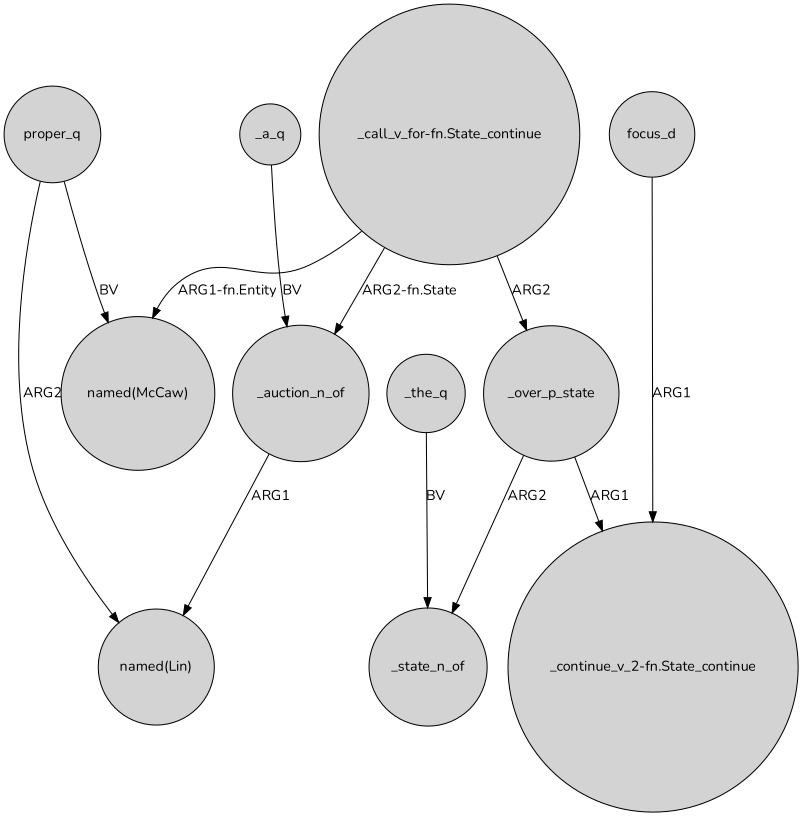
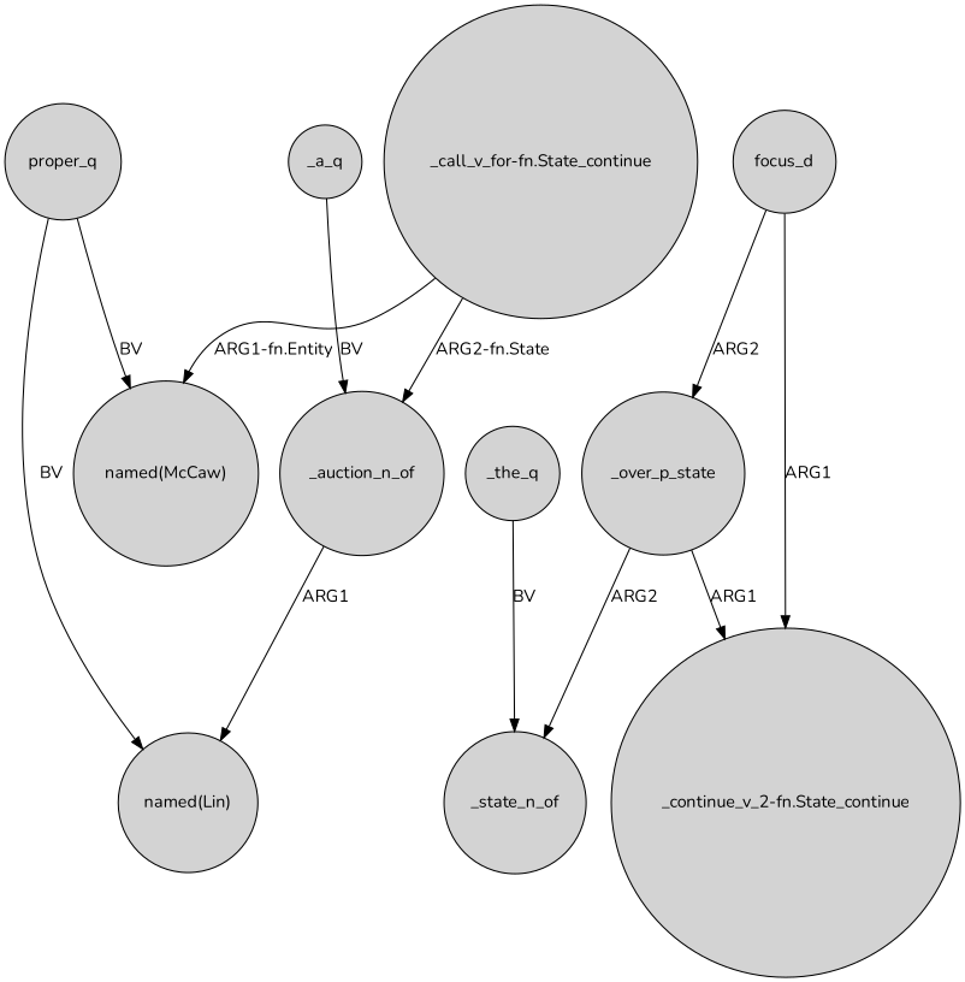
  digraph {
    fontname=Nunito
    node [fontname=Nunito shape=circle style=filled]
    edge [fontname=Nunito]
    "_call_v_for-fn.State_continue"
    "named(McCaw)"
    _auction_n_of
    "named(Lin)"
    _over_p_state
    "_continue_v_2-fn.State_continue"
    n7 [label=_state_n_of]
    proper_q
    _a_q
    focus_d
    _the_q
    "_call_v_for-fn.State_continue" -> "named(McCaw)" [label="ARG1-fn.Entity"]
    "_call_v_for-fn.State_continue" -> _auction_n_of [label="ARG2-fn.State"]
    _auction_n_of -> "named(Lin)" [label=ARG1]
    _over_p_state -> "_continue_v_2-fn.State_continue" [label=ARG1]
    _over_p_state -> n7 [label=ARG2]
    proper_q -> "named(McCaw)" [label=BV]
-   proper_q -> "named(Lin)" [label=ARG2]
+   proper_q -> "named(Lin)" [label=BV]
    _a_q -> _auction_n_of [label=BV]
-   "_call_v_for-fn.State_continue" -> _over_p_state [label=ARG2]
+   focus_d -> _over_p_state [label=ARG2]
    focus_d -> "_continue_v_2-fn.State_continue" [label=ARG1]
    _the_q -> n7 [label=BV]
  }
